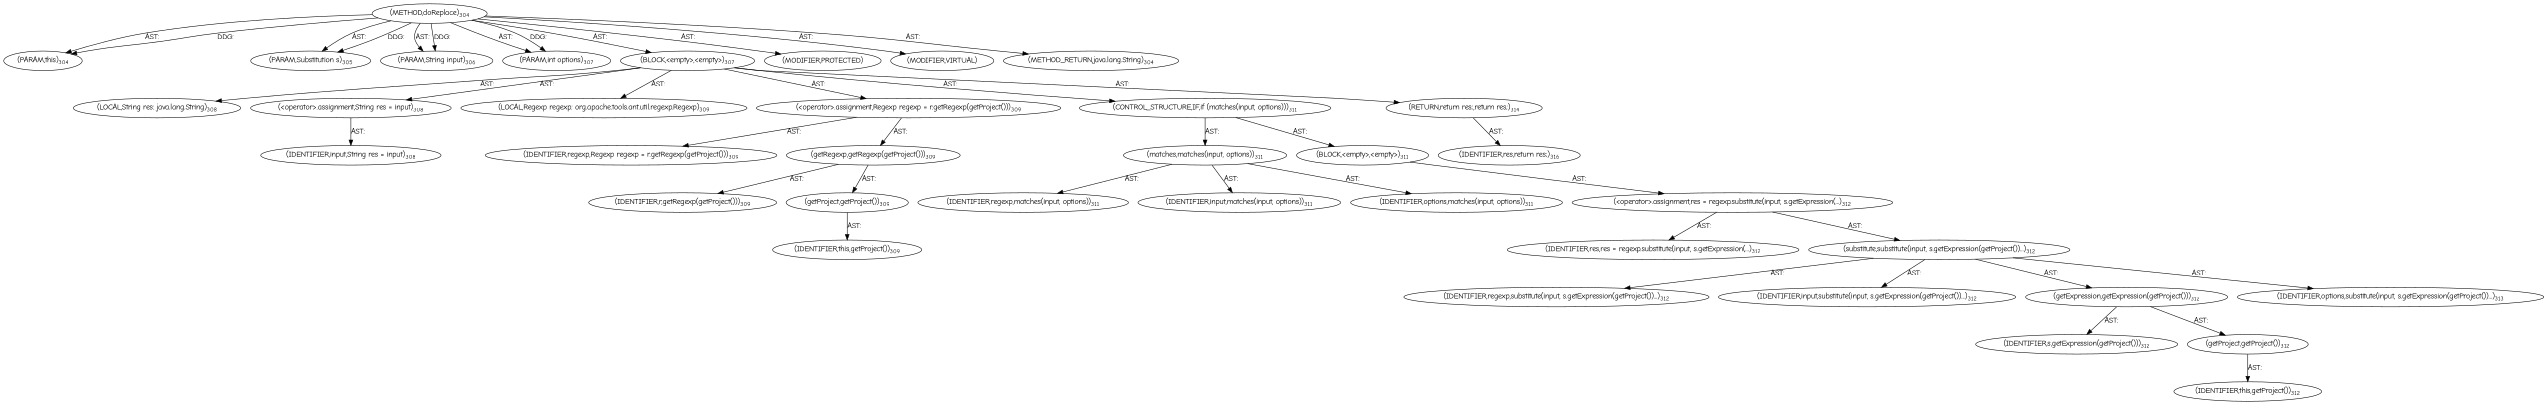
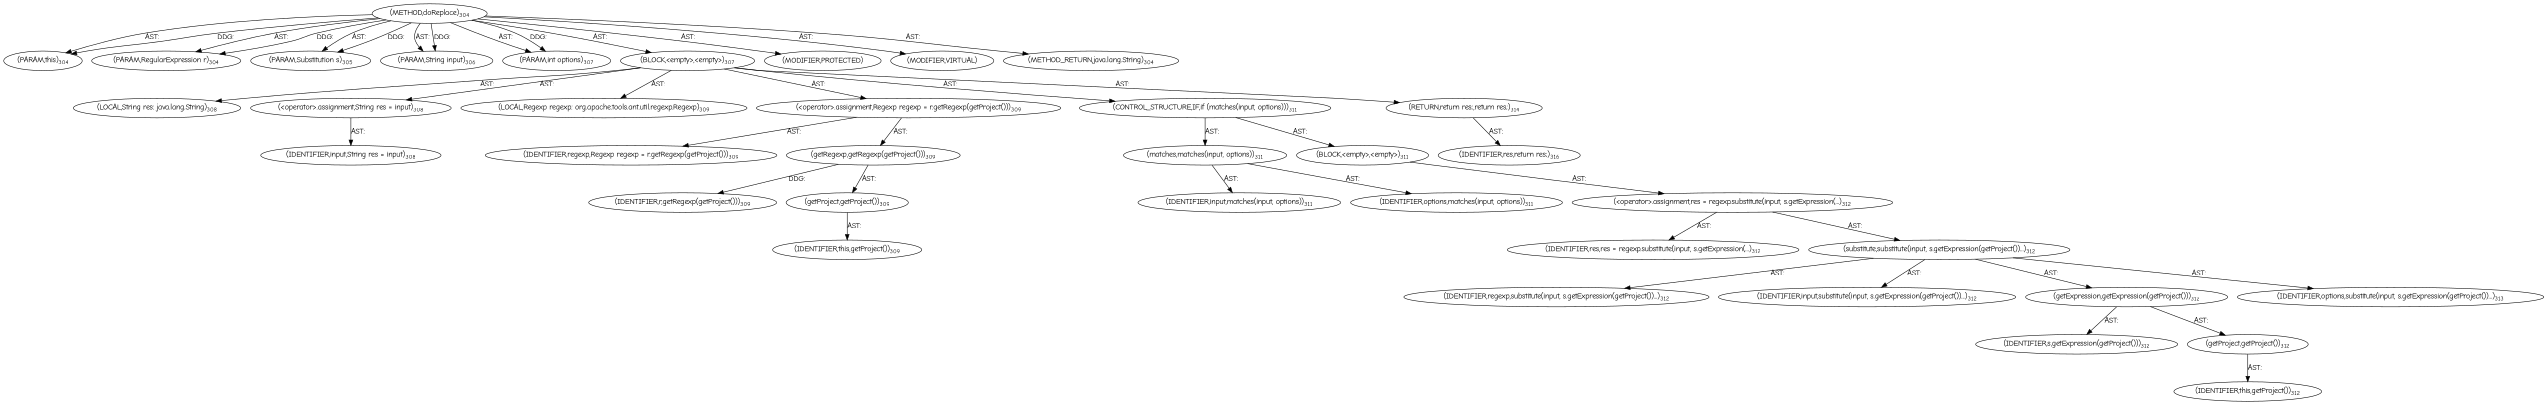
  digraph {
    fontname="Comic Neue"
    node [fontname="Comic Neue"]
    edge [fontname="Comic Neue"]
    n1 [label=<(METHOD,doReplace)<SUB>304</SUB>>]
    n2 [label=<(PARAM,this)<SUB>304</SUB>>]
+   n3 [label=<(PARAM,RegularExpression r)<SUB>304</SUB>>]
    n4 [label=<(PARAM,Substitution s)<SUB>305</SUB>>]
    n5 [label=<(PARAM,String input)<SUB>306</SUB>>]
    n6 [label=<(PARAM,int options)<SUB>307</SUB>>]
    n7 [label=<(BLOCK,&lt;empty&gt;,&lt;empty&gt;)<SUB>307</SUB>>]
    n8 [label=<(MODIFIER,PROTECTED)>]
    n9 [label=<(MODIFIER,VIRTUAL)>]
    n10 [label=<(METHOD_RETURN,java.lang.String)<SUB>304</SUB>>]
    n11 [label=<(LOCAL,String res: java.lang.String)<SUB>308</SUB>>]
    n12 [label=<(&lt;operator&gt;.assignment,String res = input)<SUB>308</SUB>>]
    n13 [label=<(LOCAL,Regexp regexp: org.apache.tools.ant.util.regexp.Regexp)<SUB>309</SUB>>]
    n14 [label=<(&lt;operator&gt;.assignment,Regexp regexp = r.getRegexp(getProject()))<SUB>309</SUB>>]
    n15 [label=<(CONTROL_STRUCTURE,IF,if (matches(input, options)))<SUB>311</SUB>>]
    n16 [label=<(RETURN,return res;,return res;)<SUB>314</SUB>>]
    n17 [label=<(IDENTIFIER,input,String res = input)<SUB>308</SUB>>]
    n18 [label=<(IDENTIFIER,regexp,Regexp regexp = r.getRegexp(getProject()))<SUB>309</SUB>>]
    n19 [label=<(getRegexp,getRegexp(getProject()))<SUB>309</SUB>>]
    n20 [label=<(matches,matches(input, options))<SUB>311</SUB>>]
    n21 [label=<(BLOCK,&lt;empty&gt;,&lt;empty&gt;)<SUB>311</SUB>>]
    n22 [label=<(IDENTIFIER,res,return res;)<SUB>316</SUB>>]
    n23 [label=<(IDENTIFIER,r,getRegexp(getProject()))<SUB>309</SUB>>]
    n24 [label=<(getProject,getProject())<SUB>309</SUB>>]
    n25 [label=<(IDENTIFIER,this,getProject())<SUB>309</SUB>>]
-   n26 [label=<(IDENTIFIER,regexp,matches(input, options))<SUB>311</SUB>>]
    n27 [label=<(IDENTIFIER,input,matches(input, options))<SUB>311</SUB>>]
    n28 [label=<(IDENTIFIER,options,matches(input, options))<SUB>311</SUB>>]
    n29 [label=<(&lt;operator&gt;.assignment,res = regexp.substitute(input, s.getExpression(...)<SUB>312</SUB>>]
    n30 [label=<(IDENTIFIER,res,res = regexp.substitute(input, s.getExpression(...)<SUB>312</SUB>>]
    n31 [label=<(substitute,substitute(input, s.getExpression(getProject())...)<SUB>312</SUB>>]
    n32 [label=<(IDENTIFIER,regexp,substitute(input, s.getExpression(getProject())...)<SUB>312</SUB>>]
    n33 [label=<(IDENTIFIER,input,substitute(input, s.getExpression(getProject())...)<SUB>312</SUB>>]
    n34 [label=<(getExpression,getExpression(getProject()))<SUB>312</SUB>>]
    n35 [label=<(IDENTIFIER,options,substitute(input, s.getExpression(getProject())...)<SUB>313</SUB>>]
    n36 [label=<(IDENTIFIER,s,getExpression(getProject()))<SUB>312</SUB>>]
    n37 [label=<(getProject,getProject())<SUB>312</SUB>>]
    n38 [label=<(IDENTIFIER,this,getProject())<SUB>312</SUB>>]
    n1 -> n2 [label="AST: "]
    n1 -> n2 [label="DDG: "]
+   n1 -> n3 [label="AST: "]
+   n1 -> n3 [label="DDG: "]
    n1 -> n4 [label="AST: "]
    n1 -> n4 [label="DDG: "]
    n1 -> n5 [label="AST: "]
    n1 -> n5 [label="DDG: "]
    n1 -> n6 [label="AST: "]
    n1 -> n6 [label="DDG: "]
    n1 -> n7 [label="AST: "]
    n1 -> n8 [label="AST: "]
    n1 -> n9 [label="AST: "]
    n1 -> n10 [label="AST: "]
    n7 -> n11 [label="AST: "]
    n7 -> n12 [label="AST: "]
    n7 -> n13 [label="AST: "]
    n7 -> n14 [label="AST: "]
    n7 -> n15 [label="AST: "]
    n7 -> n16 [label="AST: "]
    n12 -> n17 [label="AST: "]
    n14 -> n18 [label="AST: "]
    n14 -> n19 [label="AST: "]
    n15 -> n20 [label="AST: "]
    n15 -> n21 [label="AST: "]
    n16 -> n22 [label="AST: "]
-   n19 -> n23 [label="AST: "]
+   n19 -> n23 [label="DDG: "]
    n19 -> n24 [label="AST: "]
-   n20 -> n26 [label="AST: "]
    n20 -> n27 [label="AST: "]
    n20 -> n28 [label="AST: "]
    n21 -> n29 [label="AST: "]
    n24 -> n25 [label="AST: "]
    n29 -> n30 [label="AST: "]
    n29 -> n31 [label="AST: "]
    n31 -> n32 [label="AST: "]
    n31 -> n33 [label="AST: "]
    n31 -> n34 [label="AST: "]
    n31 -> n35 [label="AST: "]
    n34 -> n36 [label="AST: "]
    n34 -> n37 [label="AST: "]
    n37 -> n38 [label="AST: "]
  }
